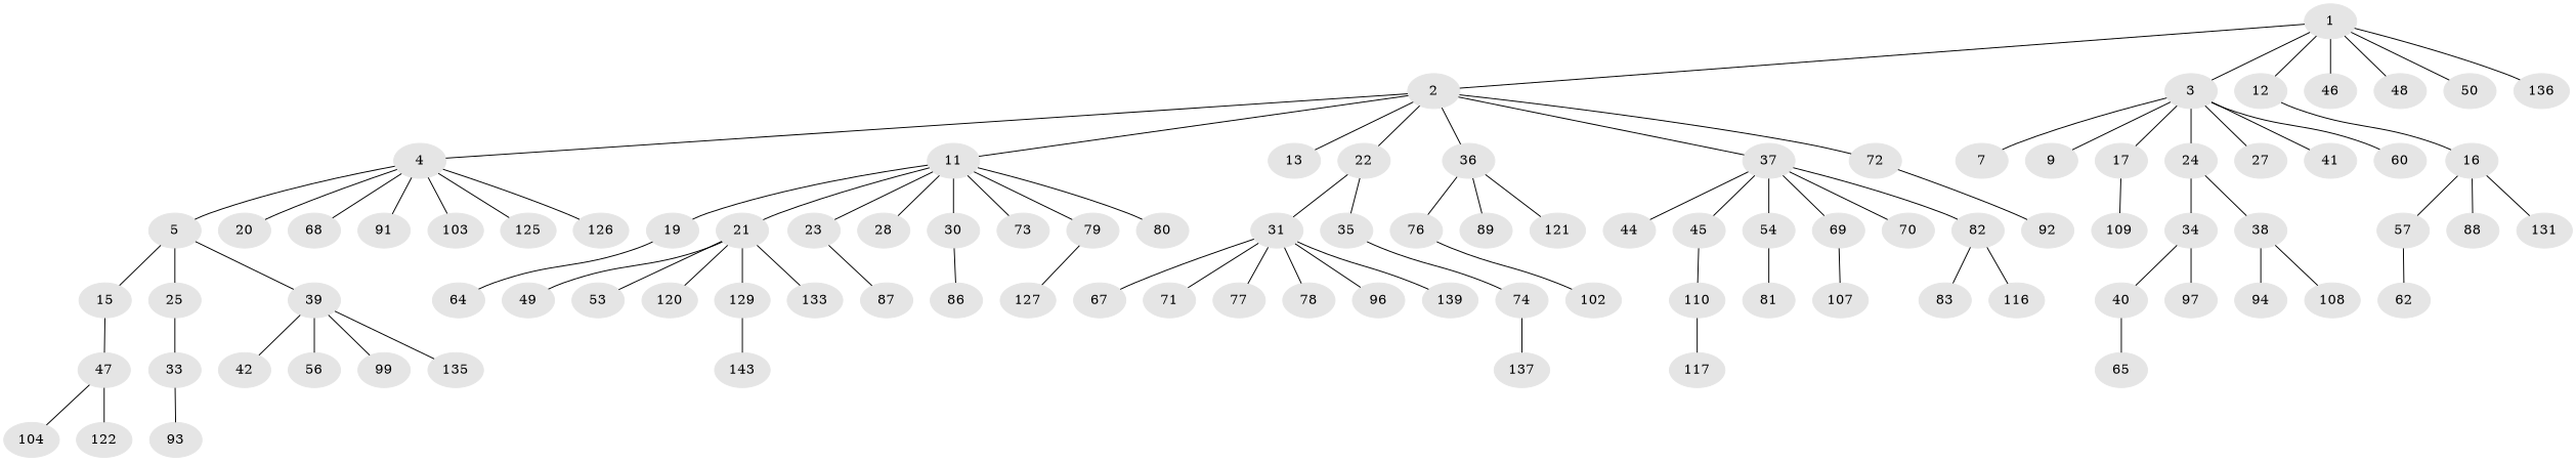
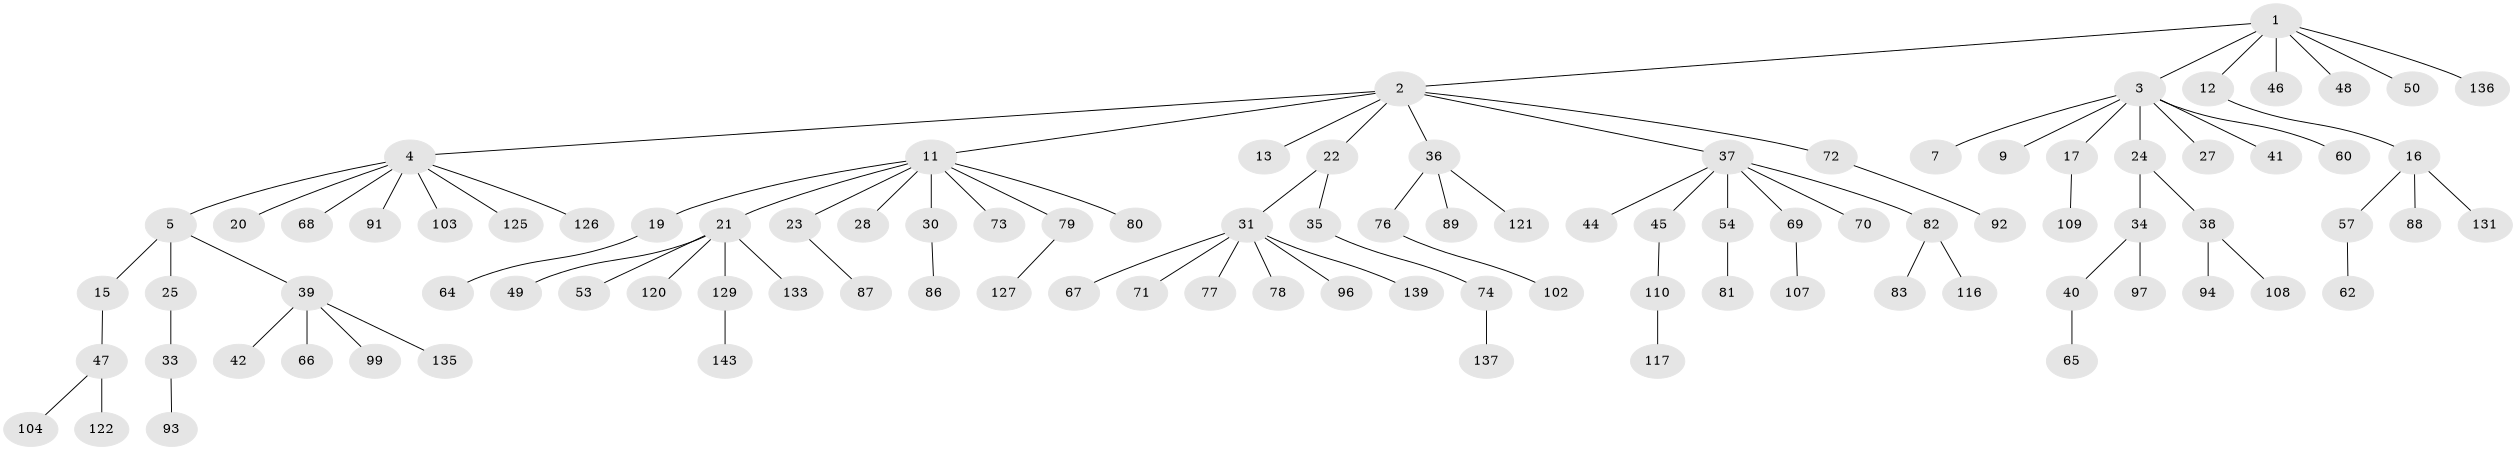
  graph {
    node [color=gray90 style=filled]
    1 [super="+26"]
    2 [super="+10"]
    3 [super="+6"]
    12
    46
    48 [super="+118"]
    50
    136
    4 [super="+59"]
    11 [super="+14"]
    13 [super="+29"]
    22 [super="+112"]
    36
    37 [super="+58"]
    72 [super="+134"]
    7
    9 [super="+66"]
    17 [super="+85"]
    24 [super="+95"]
    27 [super="+101"]
    41
    60 [super="+105"]
    16 [super="+18"]
    5 [super="+8"]
    20
    68
    91 [super="+144"]
    103
    125
    126
    19 [super="+141"]
    21 [super="+32"]
    23
    28 [super="+130"]
    30 [super="+63"]
    73
    79 [super="+90"]
    80 [super="+100"]
    31 [super="+51"]
    35
    76 [super="+115"]
    89
    121 [super="+132"]
    44
    45
    54
    69 [super="+106"]
    70
    82 [super="+114"]
    92
    109
    34 [super="+61"]
    38 [super="+55"]
    15
    25 [super="+84"]
    39 [super="+52"]
    47 [super="+98"]
    33 [super="+75"]
    42
-   56
+   56 [label=66]
    99
    135
    64
    49
    53
    120 [super="+124"]
    129
    133
    87
    86 [super="+138"]
    127
    57
    88
    131
    104
    122 [super="+140"]
    62
    143
    67
    71
    77
    78
    96
    139
    74 [super="+142"]
    40
    97
    94
    108
    93
    65
    137
    102
    110 [super="+119"]
    81 [super="+113"]
    107 [super="+111"]
    83 [super="+128"]
    116
    117 [super="+123"]
    1 -- 2
    1 -- 3
    1 -- 12
    1 -- 46
    1 -- 48
    1 -- 50
    1 -- 136
    2 -- 4
    2 -- 11
    2 -- 13
    2 -- 22
    2 -- 36
    2 -- 37
    2 -- 72
    3 -- 7
    3 -- 9
    3 -- 17
    3 -- 24
    3 -- 27
    3 -- 41
    3 -- 60
    12 -- 16
    4 -- 5
    4 -- 20
    4 -- 68
    4 -- 91
    4 -- 103
    4 -- 125
    4 -- 126
    11 -- 19
    11 -- 21
    11 -- 23
    11 -- 28
    11 -- 30
    11 -- 73
    11 -- 79
    11 -- 80
    22 -- 31
    22 -- 35
    36 -- 76
    36 -- 89
    36 -- 121
    37 -- 44
    37 -- 45
    37 -- 54
    37 -- 69
    37 -- 70
    37 -- 82
    72 -- 92
    17 -- 109
    24 -- 34
    24 -- 38
    16 -- 57
    16 -- 88
    16 -- 131
    5 -- 15
    5 -- 25
    5 -- 39
    19 -- 64
    21 -- 49
    21 -- 53
    21 -- 120
    21 -- 129
    21 -- 133
    23 -- 87
    30 -- 86
    79 -- 127
    31 -- 67
    31 -- 71
    31 -- 77
    31 -- 78
    31 -- 96
    31 -- 139
    35 -- 74
    76 -- 102
    45 -- 110
    54 -- 81
    69 -- 107
    82 -- 83
    82 -- 116
    34 -- 40
    34 -- 97
    38 -- 94
    38 -- 108
    15 -- 47
    25 -- 33
    39 -- 42
    39 -- 56
    39 -- 99
    39 -- 135
    47 -- 104
    47 -- 122
    33 -- 93
    129 -- 143
    57 -- 62
    74 -- 137
    40 -- 65
    110 -- 117
  }
